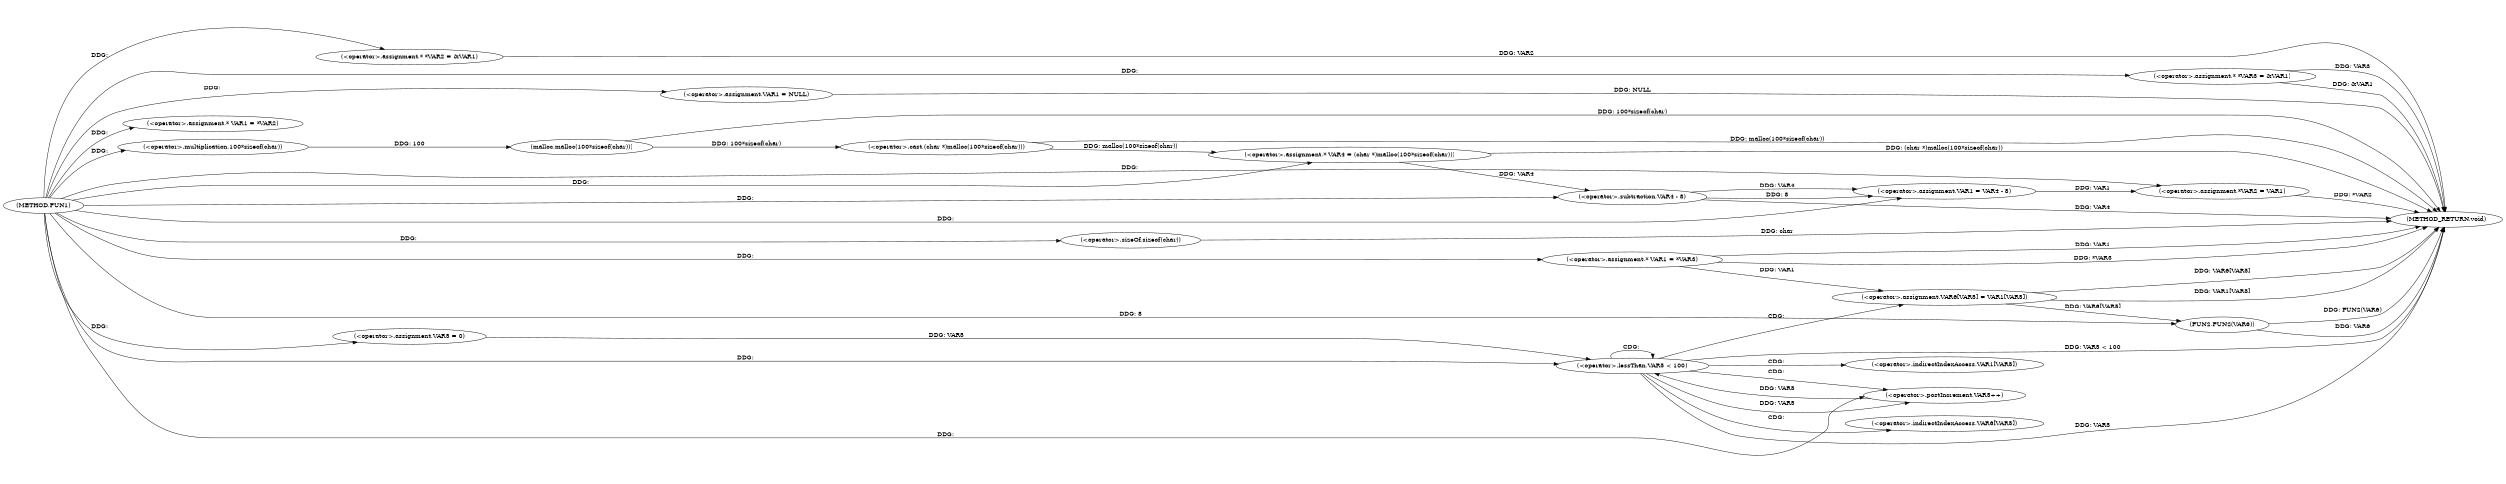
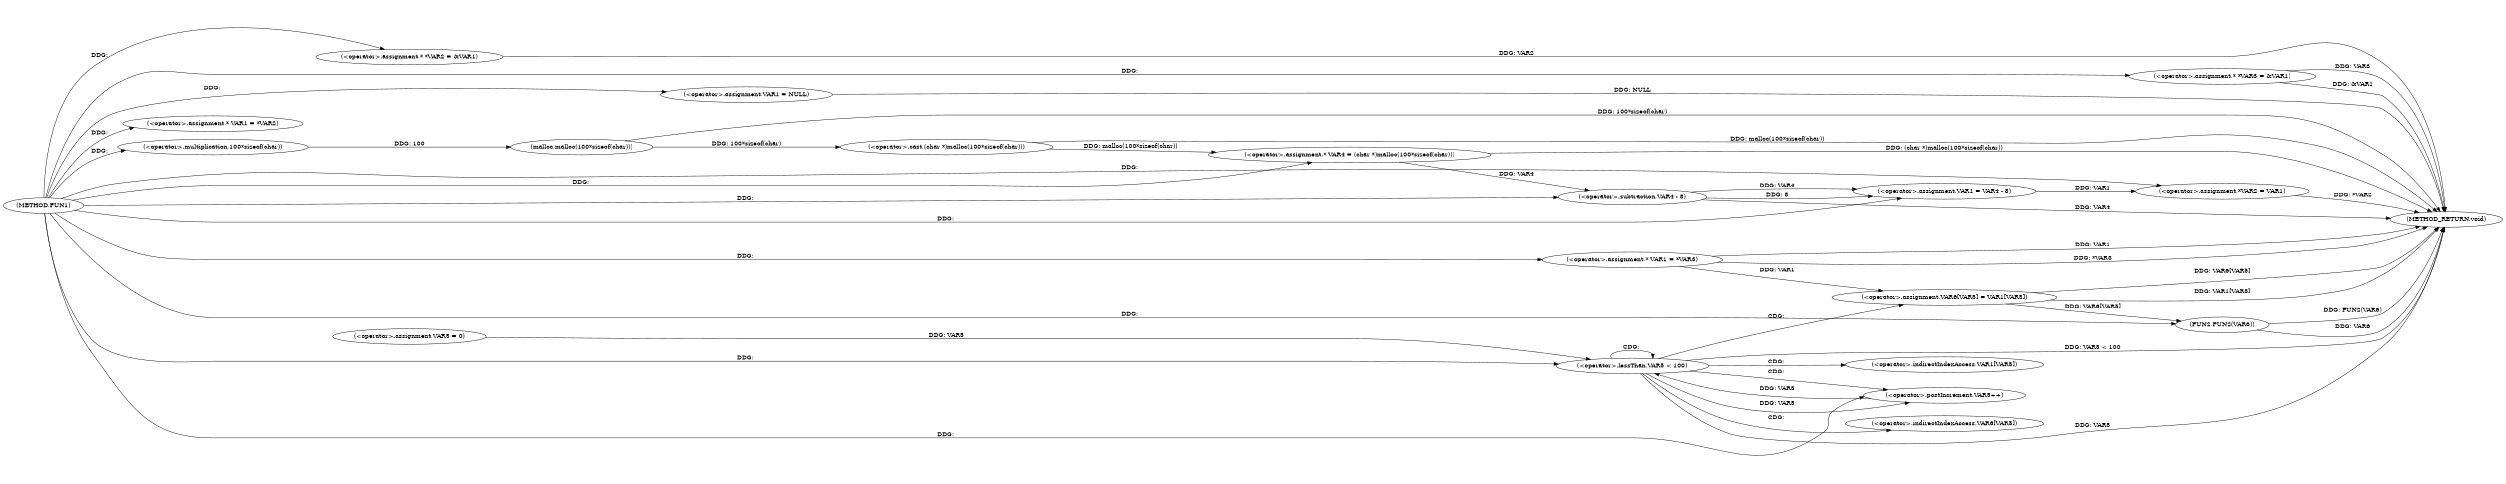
  digraph {
    rankdir=LR
    n1 [label="(METHOD,FUN1)"]
    n2 [label="(<operator>.assignment,* *VAR2 = &VAR1)"]
    n3 [label="(<operator>.assignment,* *VAR3 = &VAR1)"]
    n4 [label="(<operator>.assignment,VAR1 = NULL)"]
    n5 [label="(<operator>.assignment,* VAR1 = *VAR2)"]
    n6 [label="(<operator>.assignment,* VAR4 = (char *)malloc(100*sizeof(char)))"]
    n7 [label="(<operator>.multiplication,100*sizeof(char))"]
-   n8 [label="(<operator>.sizeOf,sizeof(char))"]
    n9 [label="(<operator>.assignment,VAR1 = VAR4 - 8)"]
    n10 [label="(<operator>.subtraction,VAR4 - 8)"]
    n11 [label="(<operator>.assignment,*VAR2 = VAR1)"]
    n12 [label="(<operator>.assignment,* VAR1 = *VAR3)"]
    n13 [label="(<operator>.assignment,VAR5 = 0)"]
    n14 [label="(<operator>.lessThan,VAR5 < 100)"]
    n15 [label="(<operator>.postIncrement,VAR5++)"]
    n16 [label="(FUN2,FUN2(VAR6))"]
    n17 [label="(METHOD_RETURN,void)"]
    n18 [label="(malloc,malloc(100*sizeof(char)))"]
    n19 [label="(<operator>.assignment,VAR6[VAR5] = VAR1[VAR5])"]
    n20 [label="(<operator>.indirectIndexAccess,VAR6[VAR5])"]
    n21 [label="(<operator>.indirectIndexAccess,VAR1[VAR5])"]
    n22 [label="(<operator>.cast,(char *)malloc(100*sizeof(char)))"]
    n1 -> n2 [label="DDG: "]
    n1 -> n3 [label="DDG: "]
    n1 -> n4 [label="DDG: "]
    n1 -> n5 [label="DDG: "]
    n1 -> n6 [label="DDG: "]
    n1 -> n7 [label="DDG: "]
-   n1 -> n8 [label="DDG: "]
    n1 -> n9 [label="DDG: "]
    n1 -> n10 [label="DDG: "]
    n1 -> n11 [label="DDG: "]
    n1 -> n12 [label="DDG: "]
-   n1 -> n13 [label="DDG: "]
    n1 -> n14 [label="DDG: "]
    n1 -> n15 [label="DDG: "]
-   n1 -> n16 [label="DDG: 8"]
+   n1 -> n16 [label="DDG: "]
    n2 -> n17 [label="DDG: VAR2"]
    n3 -> n17 [label="DDG: VAR3"]
    n3 -> n17 [label="DDG: &VAR1"]
    n4 -> n17 [label="DDG: NULL"]
    n6 -> n10 [label="DDG: VAR4"]
    n6 -> n17 [label="DDG: (char *)malloc(100*sizeof(char))"]
    n7 -> n18 [label="DDG: 100"]
-   n8 -> n17 [label="DDG: char"]
    n9 -> n11 [label="DDG: VAR1"]
    n10 -> n9 [label="DDG: VAR4"]
    n10 -> n9 [label="DDG: 8"]
    n10 -> n17 [label="DDG: VAR4"]
    n11 -> n17 [label="DDG: *VAR2"]
    n12 -> n17 [label="DDG: VAR1"]
    n12 -> n17 [label="DDG: *VAR3"]
    n12 -> n19 [label="DDG: VAR1"]
    n13 -> n14 [label="DDG: VAR5"]
    n14 -> n14 [label="CDG: "]
    n14 -> n15 [label="DDG: VAR5"]
    n14 -> n15 [label="CDG: "]
    n14 -> n17 [label="DDG: VAR5 < 100"]
    n14 -> n17 [label="DDG: VAR5"]
    n14 -> n19 [label="CDG: "]
    n14 -> n20 [label="CDG: "]
    n14 -> n21 [label="CDG: "]
    n15 -> n14 [label="DDG: VAR5"]
    n16 -> n17 [label="DDG: VAR6"]
    n16 -> n17 [label="DDG: FUN2(VAR6)"]
    n18 -> n17 [label="DDG: 100*sizeof(char)"]
    n18 -> n22 [label="DDG: 100*sizeof(char)"]
    n19 -> n16 [label="DDG: VAR6[VAR5]"]
    n19 -> n17 [label="DDG: VAR6[VAR5]"]
    n19 -> n17 [label="DDG: VAR1[VAR5]"]
    n22 -> n6 [label="DDG: malloc(100*sizeof(char))"]
    n22 -> n17 [label="DDG: malloc(100*sizeof(char))"]
  }
